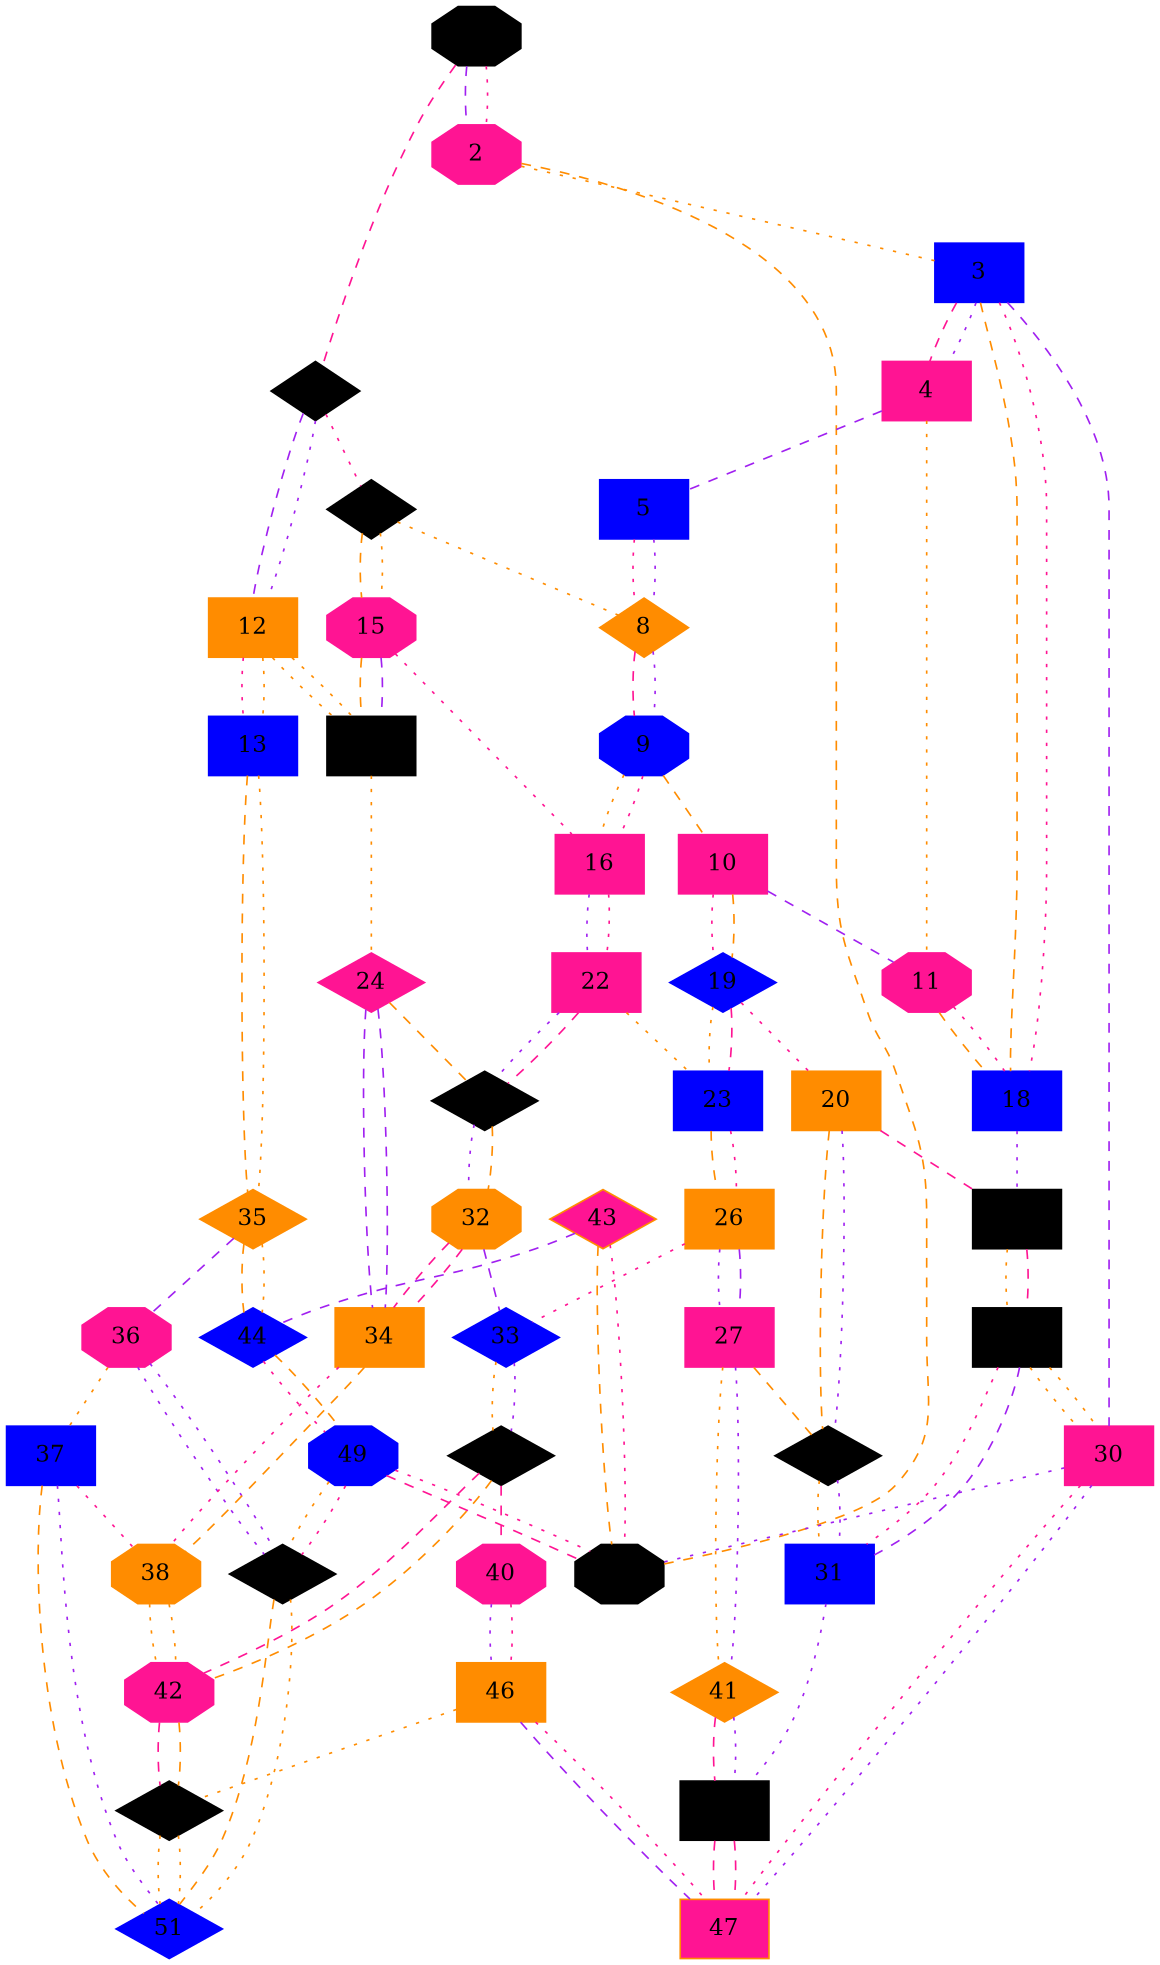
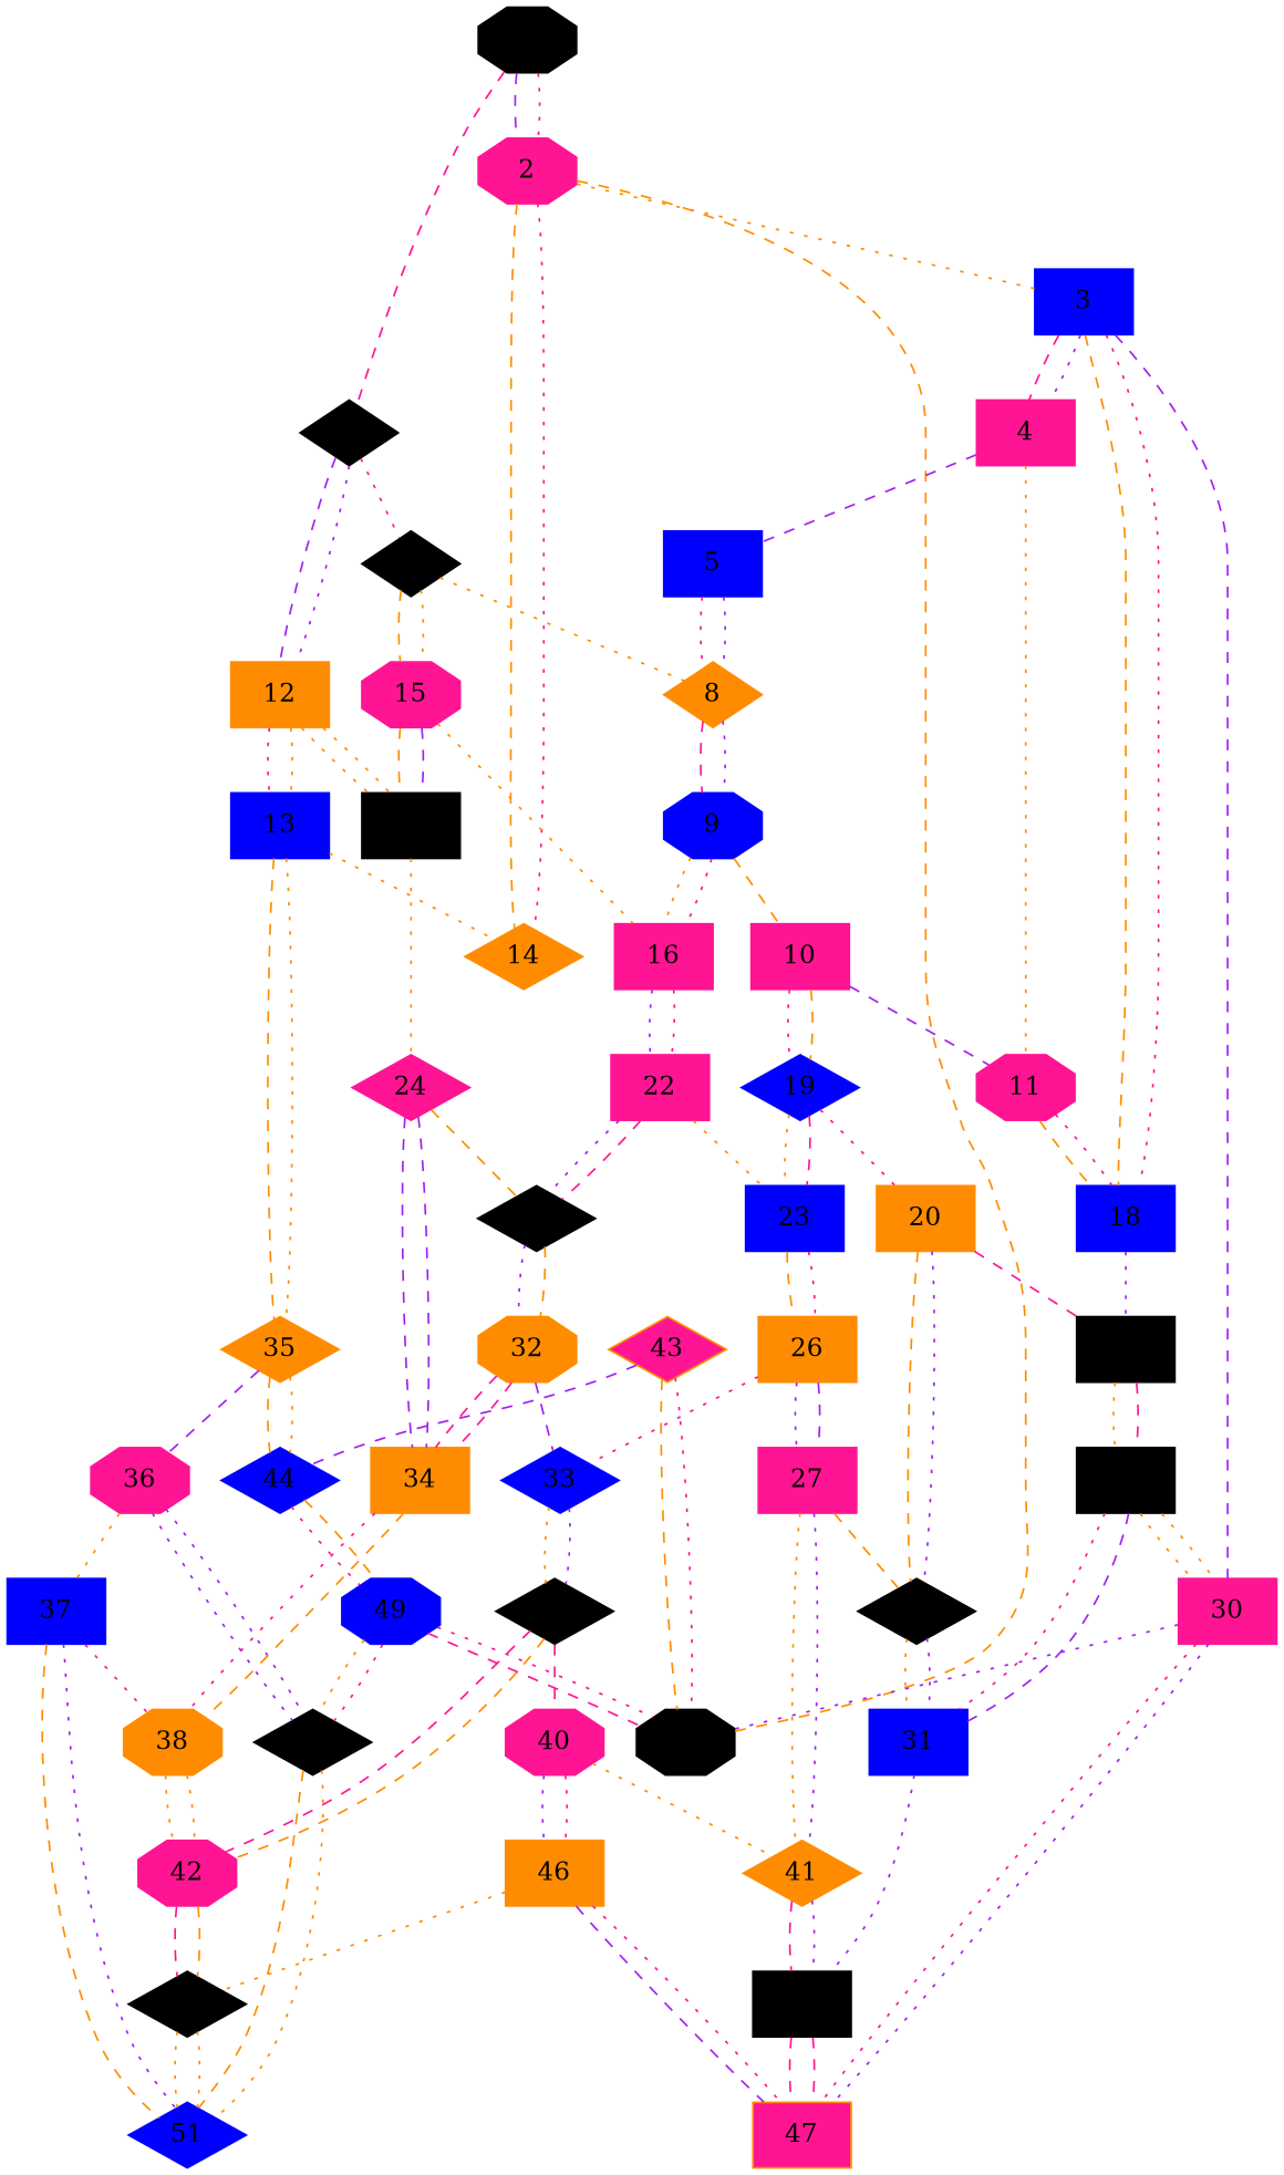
  graph {
    node [color=black shape=box style=filled]
    edge [color=darkorange style=dotted]
    1 [shape=octagon]
    2 [color=deeppink shape=octagon]
    6 [shape=diamond]
    3 [color=blue]
+   14 [color=darkorange shape=diamond]
    52 [shape=octagon]
    7 [shape=diamond]
    12 [color=darkorange]
    4 [color=deeppink]
    18 [color=blue]
    30 [color=deeppink]
    5 [color=blue]
    11 [color=deeppink shape=octagon]
    21
    47 [color=darkorange fillcolor=deeppink]
    8 [color=darkorange shape=diamond]
    9 [color=blue shape=octagon]
    15 [color=deeppink shape=octagon]
    13 [color=blue]
    17
    16 [color=deeppink]
    10 [color=deeppink]
    19 [color=blue shape=diamond]
    22 [color=deeppink]
    20 [color=darkorange]
    23 [color=blue]
    35 [color=darkorange shape=diamond]
    24 [color=deeppink shape=diamond]
    36 [color=deeppink shape=octagon]
    44 [color=blue shape=diamond]
    43 [color=darkorange fillcolor=deeppink shape=diamond]
    25 [shape=diamond]
    34 [color=darkorange]
    29
    28 [shape=diamond]
    26 [color=darkorange]
    31 [color=blue]
    32 [color=darkorange shape=octagon]
    27 [color=deeppink]
    33 [color=blue shape=diamond]
    38 [color=darkorange shape=octagon]
    41 [color=darkorange shape=diamond]
    39 [shape=diamond]
    45
    42 [color=deeppink shape=octagon]
    40 [color=deeppink shape=octagon]
    37 [color=blue]
    50 [shape=diamond]
    49 [color=blue shape=octagon]
    51 [color=blue shape=diamond]
    48 [shape=diamond]
    46 [color=darkorange]
    1 -- 2 [color=purple style=dashed]
    1 -- 2 [color=deeppink]
    1 -- 6 [color=deeppink style=dashed]
    2 -- 3
+   2 -- 14 [style=dashed]
+   2 -- 14 [color=deeppink]
    2 -- 52 [style=dashed]
    6 -- 7 [color=deeppink]
    6 -- 12 [color=purple style=dashed]
    6 -- 12 [color=purple]
    3 -- 4 [color=deeppink style=dashed]
    3 -- 4 [color=purple]
    3 -- 18 [style=dashed]
    3 -- 18 [color=deeppink]
    3 -- 30 [color=purple style=dashed]
    7 -- 8
    7 -- 15 [style=dashed]
    7 -- 15
    12 -- 13 [color=deeppink]
    12 -- 13
    12 -- 17
    12 -- 17
    4 -- 5 [color=purple style=dashed]
    4 -- 11
    18 -- 21 [color=purple]
    30 -- 52 [color=purple]
    30 -- 47 [color=deeppink]
    30 -- 47 [color=purple]
    5 -- 8 [color=deeppink]
    5 -- 8 [color=purple]
    11 -- 18 [style=dashed]
    11 -- 18 [color=deeppink]
    21 -- 29
    21 -- 29 [color=deeppink style=dashed]
    8 -- 9 [color=deeppink style=dashed]
    8 -- 9 [color=purple]
    9 -- 16
    9 -- 16 [color=deeppink]
    9 -- 10 [style=dashed]
    15 -- 17 [style=dashed]
    15 -- 17 [color=purple style=dashed]
-   15 -- 16 [color=deeppink]
+   15 -- 16
+   13 -- 14
    13 -- 35 [style=dashed]
    13 -- 35
    17 -- 24
    16 -- 22 [color=purple]
    16 -- 22 [color=deeppink]
    10 -- 11 [color=purple style=dashed]
    10 -- 19 [color=deeppink]
    10 -- 19 [style=dashed]
    19 -- 20 [color=deeppink]
    19 -- 23
    19 -- 23 [color=deeppink style=dashed]
    22 -- 23
    22 -- 25 [color=purple]
    22 -- 25 [color=deeppink style=dashed]
    20 -- 21 [color=deeppink style=dashed]
    20 -- 28 [style=dashed]
    20 -- 28 [color=purple]
    23 -- 26 [style=dashed]
    23 -- 26 [color=deeppink]
    35 -- 36 [color=purple style=dashed]
    35 -- 44 [style=dashed]
    35 -- 44
    24 -- 25 [style=dashed]
    24 -- 34 [color=purple style=dashed]
    24 -- 34 [color=purple style=dashed]
    36 -- 37
    36 -- 50 [color=purple]
    36 -- 50 [color=purple]
    44 -- 49 [color=deeppink]
    44 -- 49 [style=dashed]
    43 -- 52 [style=dashed]
    43 -- 52 [color=deeppink]
    43 -- 44 [color=purple style=dashed]
    25 -- 32 [color=purple]
    25 -- 32 [style=dashed]
    34 -- 38 [color=deeppink]
    34 -- 38 [style=dashed]
    29 -- 30
    29 -- 30
    29 -- 31 [color=deeppink]
    29 -- 31 [color=purple style=dashed]
    28 -- 31
    28 -- 31 [color=purple]
    26 -- 27 [color=purple]
    26 -- 27 [color=purple style=dashed]
    26 -- 33 [color=deeppink]
    31 -- 45 [color=purple]
    32 -- 34 [color=deeppink style=dashed]
    32 -- 34 [color=deeppink style=dashed]
    32 -- 33 [color=purple style=dashed]
    27 -- 28 [style=dashed]
    27 -- 41
    27 -- 41 [color=purple]
    33 -- 39
    33 -- 39 [color=purple]
    38 -- 42
    38 -- 42
    41 -- 45 [color=deeppink style=dashed]
    41 -- 45 [color=purple]
    39 -- 42 [color=deeppink style=dashed]
    39 -- 42 [style=dashed]
    39 -- 40 [color=deeppink style=dashed]
    45 -- 47 [color=deeppink style=dashed]
    45 -- 47 [color=deeppink style=dashed]
    42 -- 48 [color=deeppink style=dashed]
    42 -- 48 [style=dashed]
+   40 -- 41
    40 -- 46 [color=purple]
    40 -- 46 [color=deeppink]
    37 -- 38 [color=deeppink]
    37 -- 51 [style=dashed]
    37 -- 51 [color=purple]
    50 -- 51 [style=dashed]
    50 -- 51
    49 -- 52 [color=deeppink style=dashed]
    49 -- 52 [color=deeppink]
    49 -- 50
    49 -- 50 [color=deeppink]
    48 -- 51
    48 -- 51
    46 -- 47 [color=purple style=dashed]
    46 -- 47 [color=deeppink]
    46 -- 48
  }
